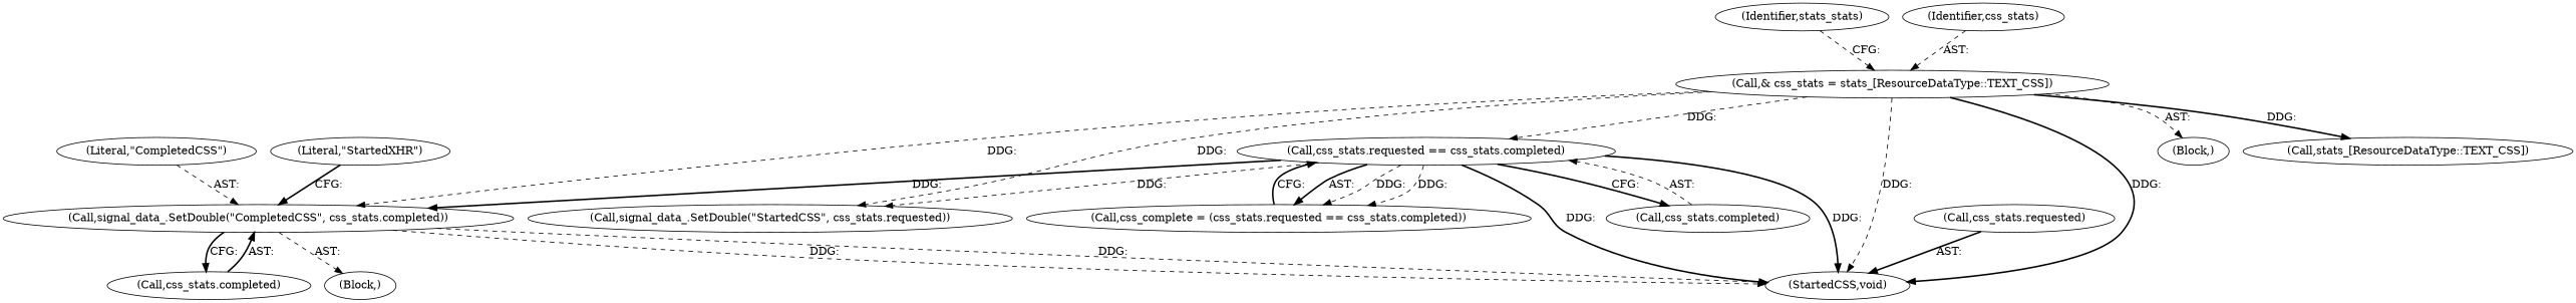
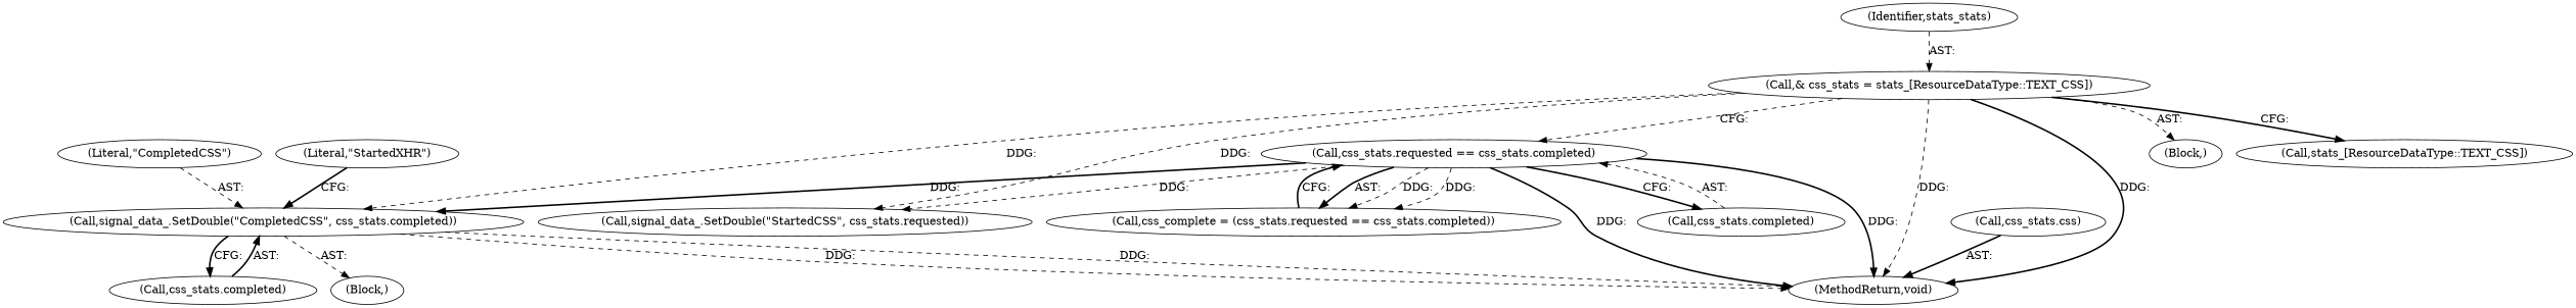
  digraph {
    edge [style=dashed]
    n1 [label="(Call,signal_data_.SetDouble(\"CompletedCSS\", css_stats.completed))"]
-   n2 [label="(StartedCSS,void)"]
+   n2 [label="(MethodReturn,void)"]
    n3 [label="(Call,css_stats.completed)"]
    n4 [label="(Block,)"]
    n5 [label="(Call,& css_stats = stats_[ResourceDataType::TEXT_CSS])"]
    n6 [label="(Call,css_stats.requested == css_stats.completed)"]
    n7 [label="(Call,signal_data_.SetDouble(\"StartedCSS\", css_stats.requested))"]
    n8 [label="(Block,)"]
    n9 [label="(Call,stats_[ResourceDataType::TEXT_CSS])"]
    n10 [label="(Call,css_complete = (css_stats.requested == css_stats.completed))"]
    n11 [label="(Call,css_stats.completed)"]
    n12 [label="(Literal,\"CompletedCSS\")"]
    n13 [label="(Identifier,stats_stats)"]
-   n14 [label="(Identifier,css_stats)"]
-   n15 [label="(Call,css_stats.requested)"]
+   n15 [label="(Call,css_stats.css)"]
    n16 [label="(Literal,\"StartedXHR\")"]
    n1 -> n2 [label="DDG: "]
    n1 -> n2 [label="DDG: "]
    n1 -> n3 [label="CFG: " style=bold]
    n1 -> n4 [label="AST: "]
    n3 -> n1 [label="AST: " style=bold]
    n5 -> n1 [label="DDG: "]
    n5 -> n2 [label="DDG: "]
    n5 -> n2 [label="DDG: " style=bold]
-   n5 -> n6 [label="DDG: "]
+   n5 -> n6 [label="CFG: "]
    n5 -> n7 [label="DDG: "]
    n5 -> n8 [label="AST: "]
-   n5 -> n9 [label="DDG: " style=bold]
+   n5 -> n9 [label="CFG: " style=bold]
    n6 -> n1 [label="DDG: " style=bold]
    n6 -> n2 [label="DDG: " style=bold]
    n6 -> n2 [label="DDG: " style=bold]
    n6 -> n7 [label="DDG: "]
    n6 -> n10 [label="AST: " style=bold]
    n6 -> n10 [label="DDG: "]
    n6 -> n10 [label="DDG: "]
    n6 -> n11 [label="CFG: " style=bold]
    n10 -> n6 [label="CFG: " style=bold]
    n11 -> n6 [label="AST: "]
    n12 -> n1 [label="AST: "]
-   n13 -> n5 [label="CFG: "]
-   n14 -> n5 [label="AST: "]
+   n13 -> n5 [label="AST: "]
    n15 -> n2 [label="AST: " style=bold]
    n16 -> n1 [label="CFG: " style=bold]
  }
